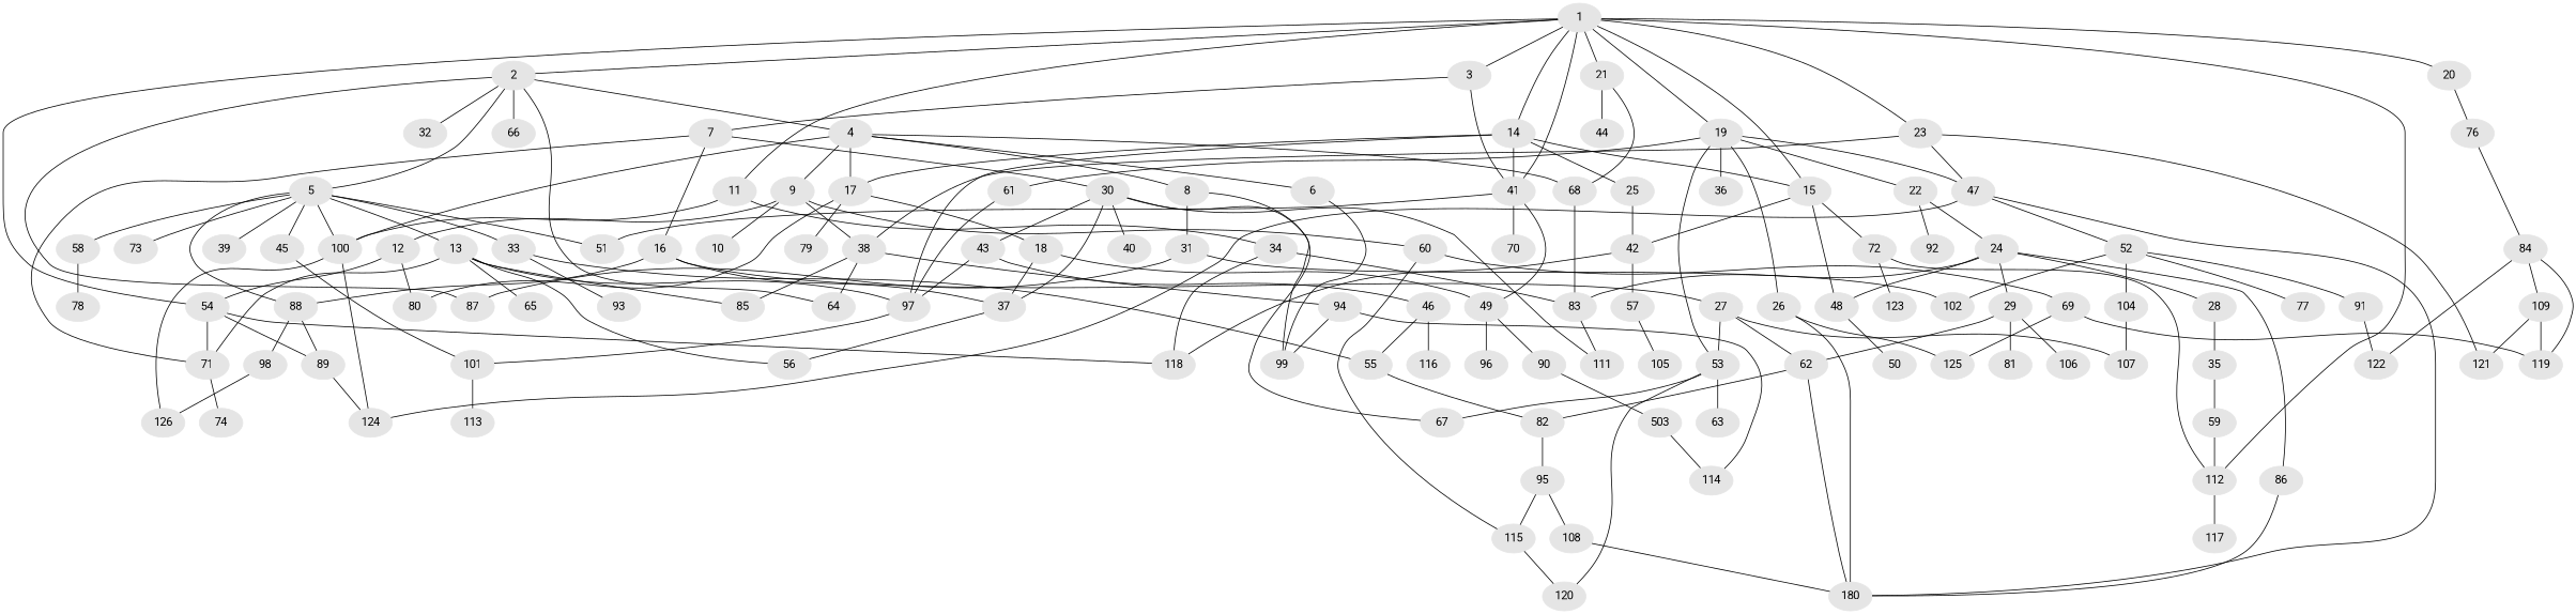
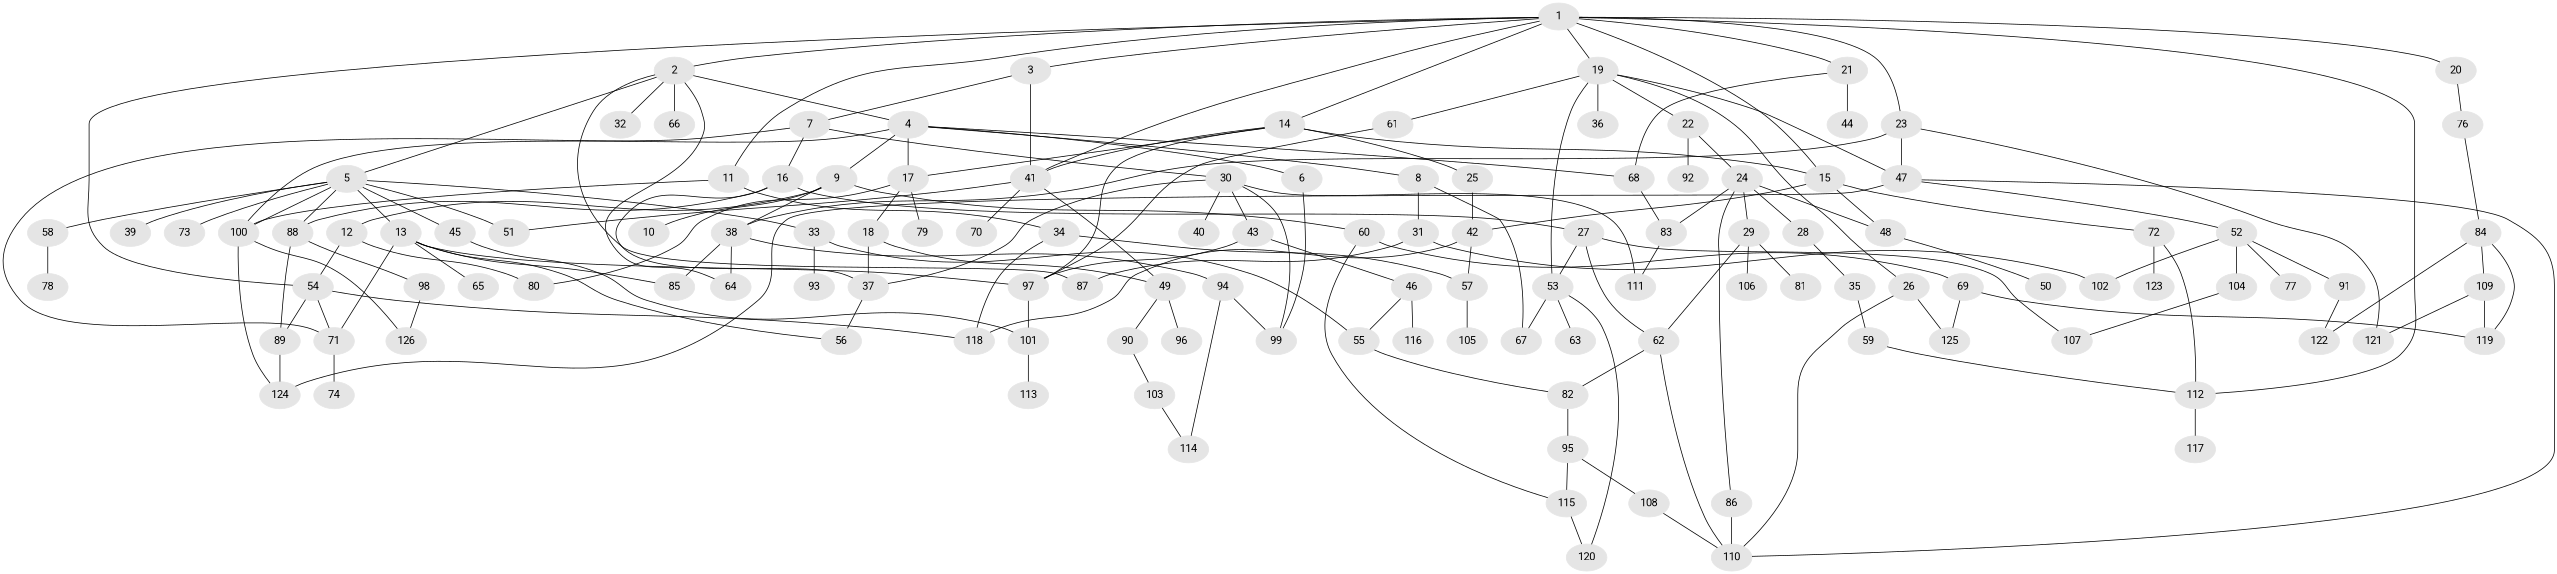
  graph {
    fontname=Roboto
    node [color=gray90 fontname=Roboto style=filled]
    edge [fontname=Roboto]
    1
    2
    3
    11
    14
    15
    19
    20
    21
    23
    41
    54
    112
    4
    5
    32
    64
    66
    87
    7
    100
    34
    17
    97
    25
    42
    48
    72
    22
    26
    36
    47
    53
    61
    76
    68
    44
    38
    121
    51
    49
    70
    71
    118
    89
    117
    6
    8
    9
    13
    33
    39
    45
    58
    73
    88
    16
    30
    99
    31
    67
    10
    12
    60
    80
    18
    79
    102
    83
    124
    126
    56
    65
    85
    55
    93
    101
    78
    98
    27
    37
    40
    43
    111
    74
    94
    69
    115
    57
    50
    123
    62
    107
    90
    96
    24
    92
-   110 [label=180]
+   110
    125
    52
    63
    120
    84
    28
    29
    86
    35
    81
    106
    82
    59
    46
    114
    105
    116
    113
    77
    91
    104
-   103 [label=503]
+   103
    122
    95
    119
    108
    109
    1 -- 2
    1 -- 3
    1 -- 11
    1 -- 14
    1 -- 15
    1 -- 19
    1 -- 20
    1 -- 21
    1 -- 23
    1 -- 41
    1 -- 54
    1 -- 112
    2 -- 4
    2 -- 5
    2 -- 32
    2 -- 64
    2 -- 66
    2 -- 87
    3 -- 41
    3 -- 7
    11 -- 100
    11 -- 34
    14 -- 15
    14 -- 41
    14 -- 17
    14 -- 97
    14 -- 25
    15 -- 42
    15 -- 48
    15 -- 72
    19 -- 22
    19 -- 26
    19 -- 36
    19 -- 47
    19 -- 53
    19 -- 61
    20 -- 76
    21 -- 68
    21 -- 44
    23 -- 47
    23 -- 38
    23 -- 121
    41 -- 51
    41 -- 49
    41 -- 70
    54 -- 71
    54 -- 118
    54 -- 89
    112 -- 117
    4 -- 100
    4 -- 17
    4 -- 68
    4 -- 6
    4 -- 8
    4 -- 9
    5 -- 100
    5 -- 51
    5 -- 13
    5 -- 33
    5 -- 39
    5 -- 45
    5 -- 58
    5 -- 73
    5 -- 88
    7 -- 71
    7 -- 16
    7 -- 30
    100 -- 124
    100 -- 126
    34 -- 118
-   34 -- 83
+   34 -- 57
    17 -- 80
    17 -- 18
    17 -- 79
    97 -- 101
    25 -- 42
    42 -- 118
    42 -- 57
    48 -- 50
    72 -- 112
    72 -- 123
    22 -- 24
    22 -- 92
    26 -- 110
    26 -- 125
    47 -- 124
    47 -- 110
    47 -- 52
    53 -- 67
    53 -- 63
    53 -- 120
    61 -- 97
    76 -- 84
    68 -- 83
    38 -- 64
    38 -- 85
    38 -- 94
    49 -- 90
    49 -- 96
    71 -- 74
    89 -- 124
    6 -- 99
    8 -- 31
    8 -- 67
    9 -- 38
    9 -- 10
    9 -- 12
    9 -- 60
    13 -- 97
    13 -- 71
    13 -- 56
    13 -- 65
    13 -- 85
    33 -- 55
    33 -- 93
    45 -- 101
    58 -- 78
    88 -- 89
    88 -- 98
    16 -- 88
    16 -- 27
    16 -- 37
    30 -- 99
    30 -- 37
    30 -- 40
    30 -- 43
    30 -- 111
    31 -- 87
    31 -- 102
    12 -- 54
    12 -- 80
    60 -- 69
    60 -- 115
    18 -- 49
    18 -- 37
    83 -- 111
    55 -- 82
    101 -- 113
    98 -- 126
    27 -- 53
    27 -- 62
    27 -- 107
    37 -- 56
    43 -- 97
    43 -- 46
    94 -- 99
    94 -- 114
    69 -- 125
    69 -- 119
    115 -- 120
    57 -- 105
    62 -- 110
    62 -- 82
    90 -- 103
    24 -- 48
    24 -- 83
    24 -- 28
    24 -- 29
    24 -- 86
    52 -- 102
    52 -- 77
    52 -- 91
    52 -- 104
    84 -- 122
    84 -- 119
    84 -- 109
    28 -- 35
    29 -- 62
    29 -- 81
    29 -- 106
    86 -- 110
    35 -- 59
    82 -- 95
    59 -- 112
    46 -- 55
    46 -- 116
    91 -- 122
    104 -- 107
    103 -- 114
    95 -- 115
    95 -- 108
    108 -- 110
    109 -- 121
    109 -- 119
  }
